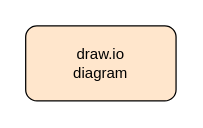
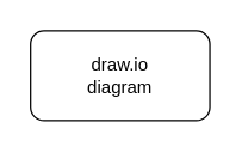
  <mxCell id="0" />
  <mxCell id="1" parent="0" />
- <mxCell id="2" value="draw.io&lt;br&gt;diagram" style="rounded=1;whiteSpace=wrap;html=1;fillColor=#ffe6cc;" vertex="1" parent="1"><mxGeometry x="20" y="20" width="120" height="60" as="geometry" /></mxCell>
+ <mxCell id="2" value="draw.io&lt;br&gt;diagram" style="rounded=1;whiteSpace=wrap;html=1;" vertex="1" parent="1"><mxGeometry x="20" y="20" width="120" height="60" as="geometry" /></mxCell>
